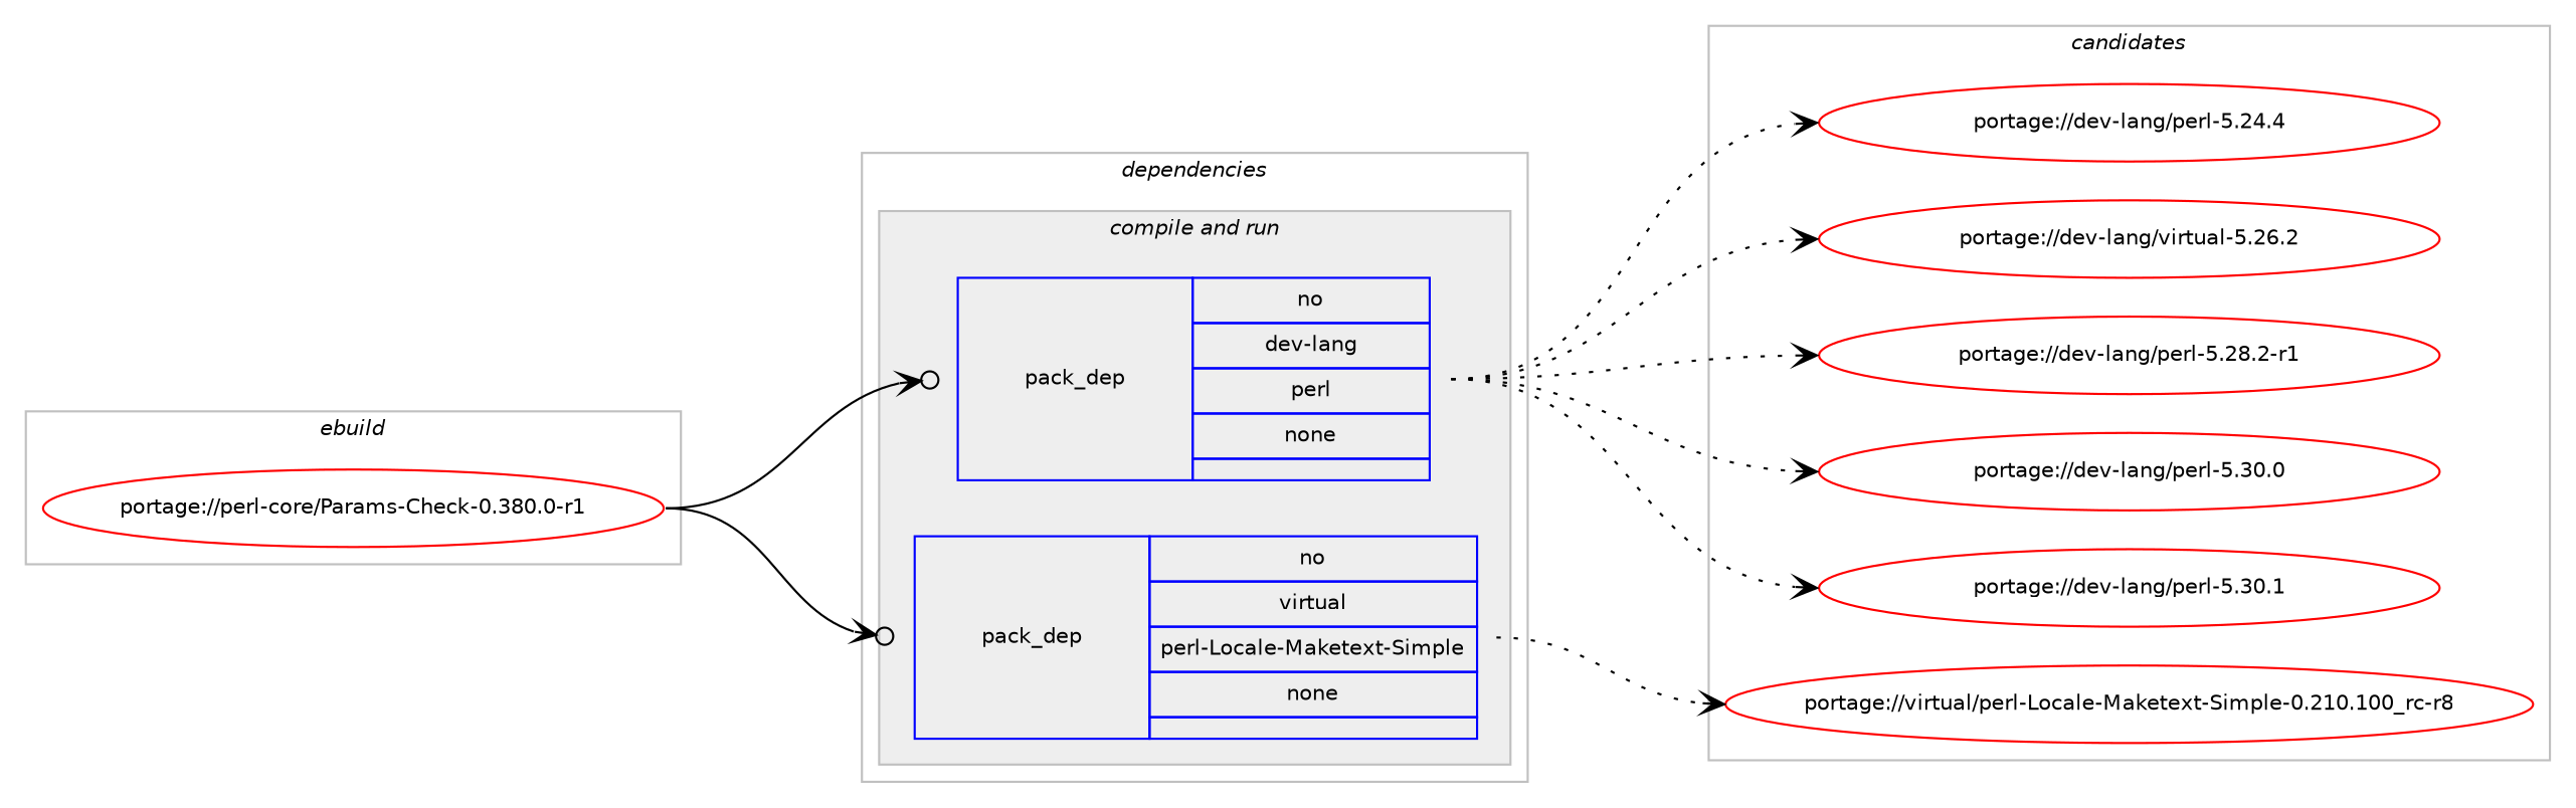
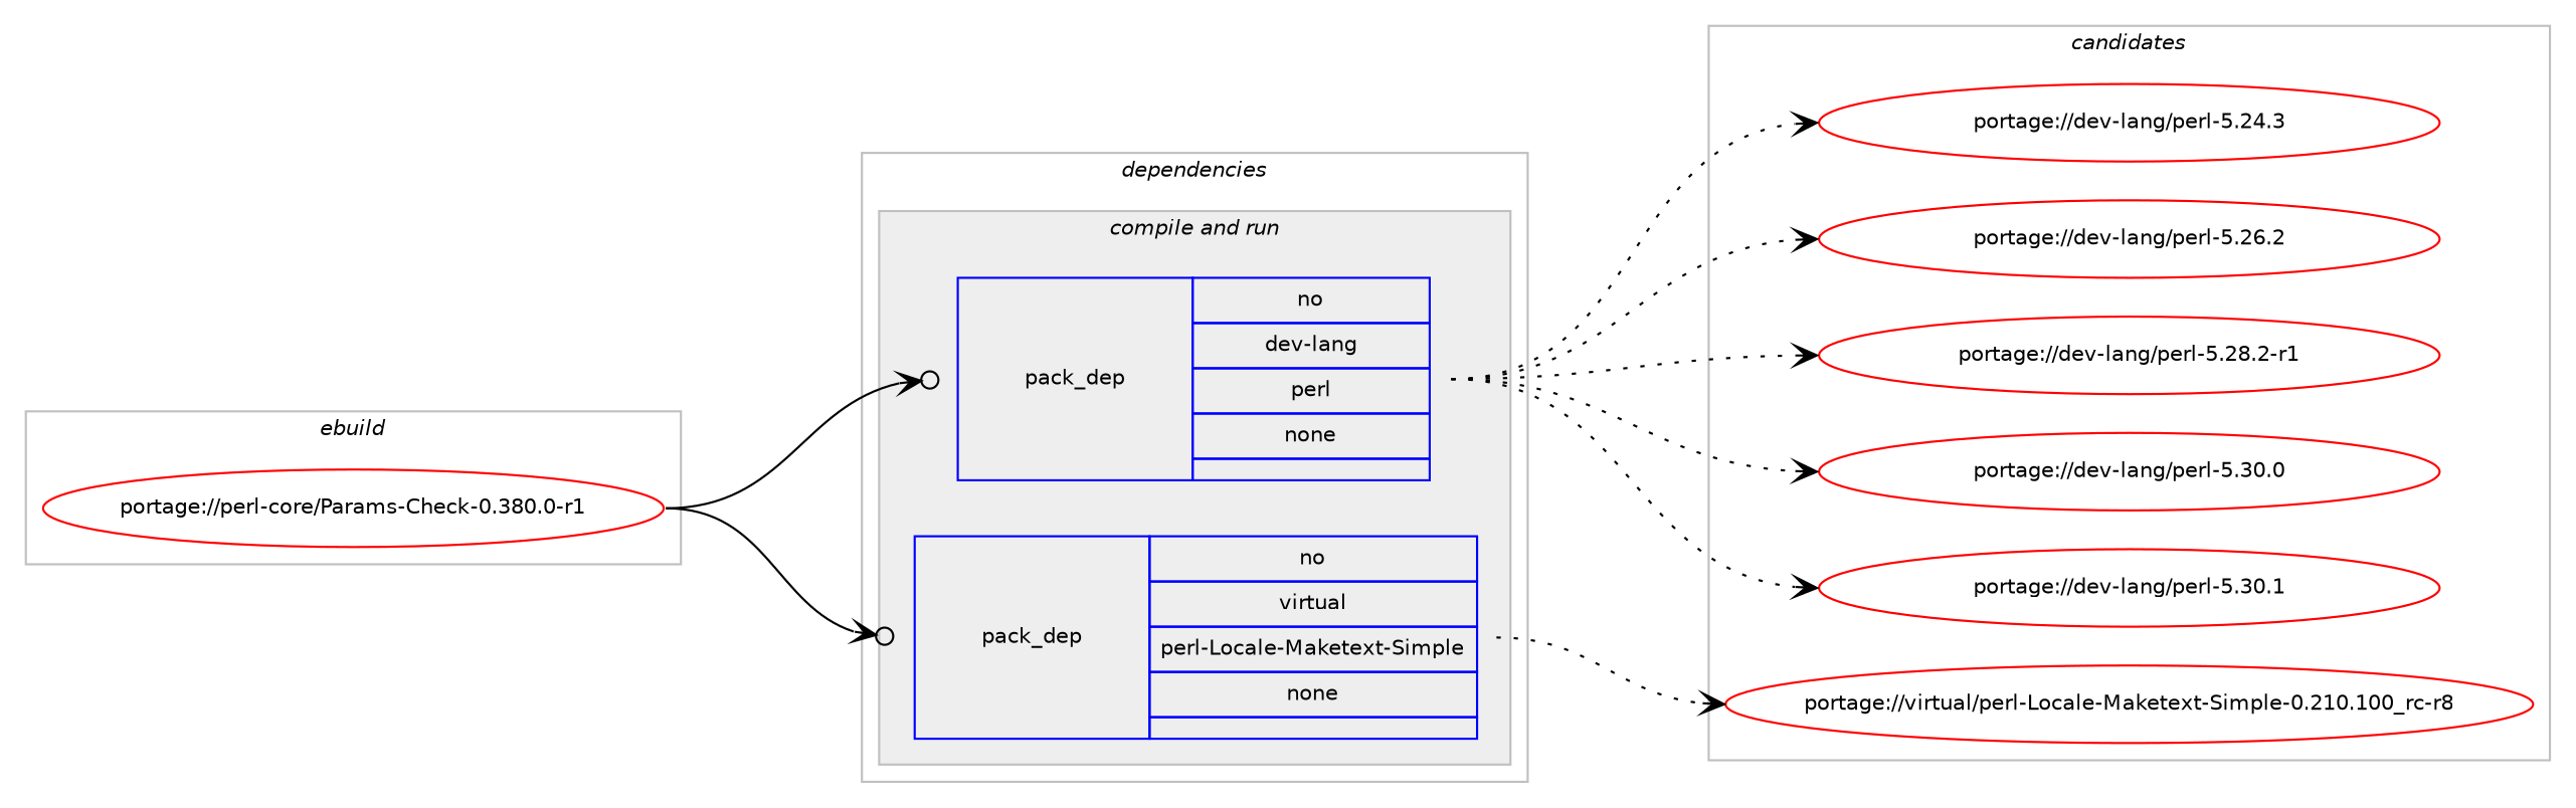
  digraph {
    compound=true
    concentrate=true
    fontname=Helvetica
    fontsize=10
    newrank=true
    rankdir=LR
    ranksep=1.5
    node [color=red fontname=Helvetica fontsize=10]
    edge [arrowhead=vee headport=w style=dotted tailport=e weight=100]
    n1 [label="portage://perl-core/Params-Check-0.380.0-r1" width=4]
    n2 [color=blue label=<<TABLE BORDER="0" CELLBORDER="1" CELLSPACING="0" CELLPADDING="4" WIDTH="220"><TR><TD ROWSPAN="6" CELLPADDING="30">pack_dep</TD></TR><TR><TD WIDTH="110">no</TD></TR><TR><TD>dev-lang</TD></TR><TR><TD>perl</TD></TR><TR><TD>none</TD></TR><TR><TD></TD></TR></TABLE>> shape=none]
    n3 [color=blue label=<<TABLE BORDER="0" CELLBORDER="1" CELLSPACING="0" CELLPADDING="4" WIDTH="220"><TR><TD ROWSPAN="6" CELLPADDING="30">pack_dep</TD></TR><TR><TD WIDTH="110">no</TD></TR><TR><TD>virtual</TD></TR><TR><TD>perl-Locale-Maketext-Simple</TD></TR><TR><TD>none</TD></TR><TR><TD></TD></TR></TABLE>> shape=none]
-   n4 [label="portage://dev-lang/perl-5.24.4" width=4]
-   n5 [label="portage://dev-lang/virtual-5.26.2" width=4]
+   n4 [label="portage://dev-lang/perl-5.24.3" width=4]
+   n5 [label="portage://dev-lang/perl-5.26.2" width=4]
    n6 [label="portage://dev-lang/perl-5.28.2-r1" width=4]
    n7 [label="portage://dev-lang/perl-5.30.0" width=4]
    n8 [label="portage://dev-lang/perl-5.30.1" width=4]
    n9 [label="portage://virtual/perl-Locale-Maketext-Simple-0.210.100_rc-r8" width=4]
    subgraph cluster_1 {
      color=gray
      label=<<i>ebuild</i>>
      rank=same
      n1
    }
    subgraph cluster_2 {
      color=gray
      label=<<i>dependencies</i>>
      subgraph cluster_3 {
        color=gray
        fillcolor="#eeeeee"
        label=<<i>compile</i>>
        style=filled
      }
      subgraph cluster_4 {
        color=gray
        fillcolor="#eeeeee"
        label=<<i>compile and run</i>>
        style=filled
        subgraph sub_5 {
          color=gray
          fillcolor="#eeeeee"
          label=<<i>compile and run</i>>
          style=filled
          n2
        }
        subgraph sub_6 {
          color=gray
          fillcolor="#eeeeee"
          label=<<i>compile and run</i>>
          style=filled
          n3
        }
      }
      subgraph cluster_7 {
        color=gray
        fillcolor="#eeeeee"
        label=<<i>run</i>>
        style=filled
      }
    }
    subgraph cluster_8 {
      color=gray
      label=<<i>candidates</i>>
      rank=same
      subgraph sub_9 {
        color=black
        label=<<i>candidates</i>>
        nodesep=1
        rank=same
        n4
        n5
        n6
        n7
        n8
      }
      subgraph sub_10 {
        color=black
        label=<<i>candidates</i>>
        nodesep=1
        rank=same
        n9
      }
    }
    n1 -> n2 [arrowhead=odotvee style=solid weight=20]
    n1 -> n3 [arrowhead=odotvee style=solid weight=20]
    n2 -> n4
    n2 -> n5
    n2 -> n6
    n2 -> n7
    n2 -> n8
    n3 -> n9
  }
